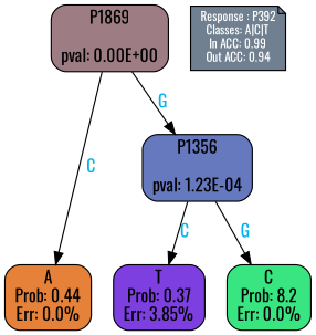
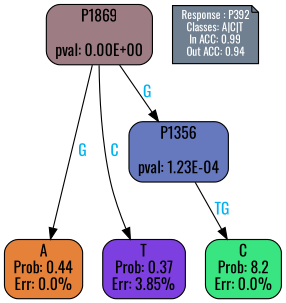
  digraph {
    fontname=Oswald
    ranksep=equally
    splines=polylines
    node [color=black fontname=Oswald shape=box style="filled, rounded"]
    edge [fontcolor=deepskyblue2 fontname=Oswald]
    n1 [fillcolor="#39e581" label="C\nProb: 8.2\nErr: 0.0%"]
    n2 [fillcolor="#7e3fe1" label="T\nProb: 0.37\nErr: 3.85%"]
    n3 [fillcolor="#e58139" label="A\nProb: 0.44\nErr: 0.0%"]
    n4 [align=left fillcolor=slategray fontcolor=white fontsize=10 label="Response : P392\nClasses: A|C|T\nIn ACC: 0.99\nOut ACC: 0.94\n" shape=note style=filled]
    n5 [fillcolor="#9d7c84" label="P1869\n\npval: 0.00E+00"]
    n6 [fillcolor="#6679bf" label="P1356\n\npval: 1.23E-04"]
    subgraph sub_1 {
      rank=same
      n1
      n2
      n3
    }
    subgraph sub_2 {
      rank=same
      n4
      n5
    }
-   n5 -> n3 [label=C]
+   n5 -> n3 [label=G]
    n5 -> n6 [label=G]
-   n6 -> n1 [label=G]
-   n6 -> n2 [label=C]
+   n6 -> n1 [label=TG]
+   n5 -> n2 [label=C]
  }
